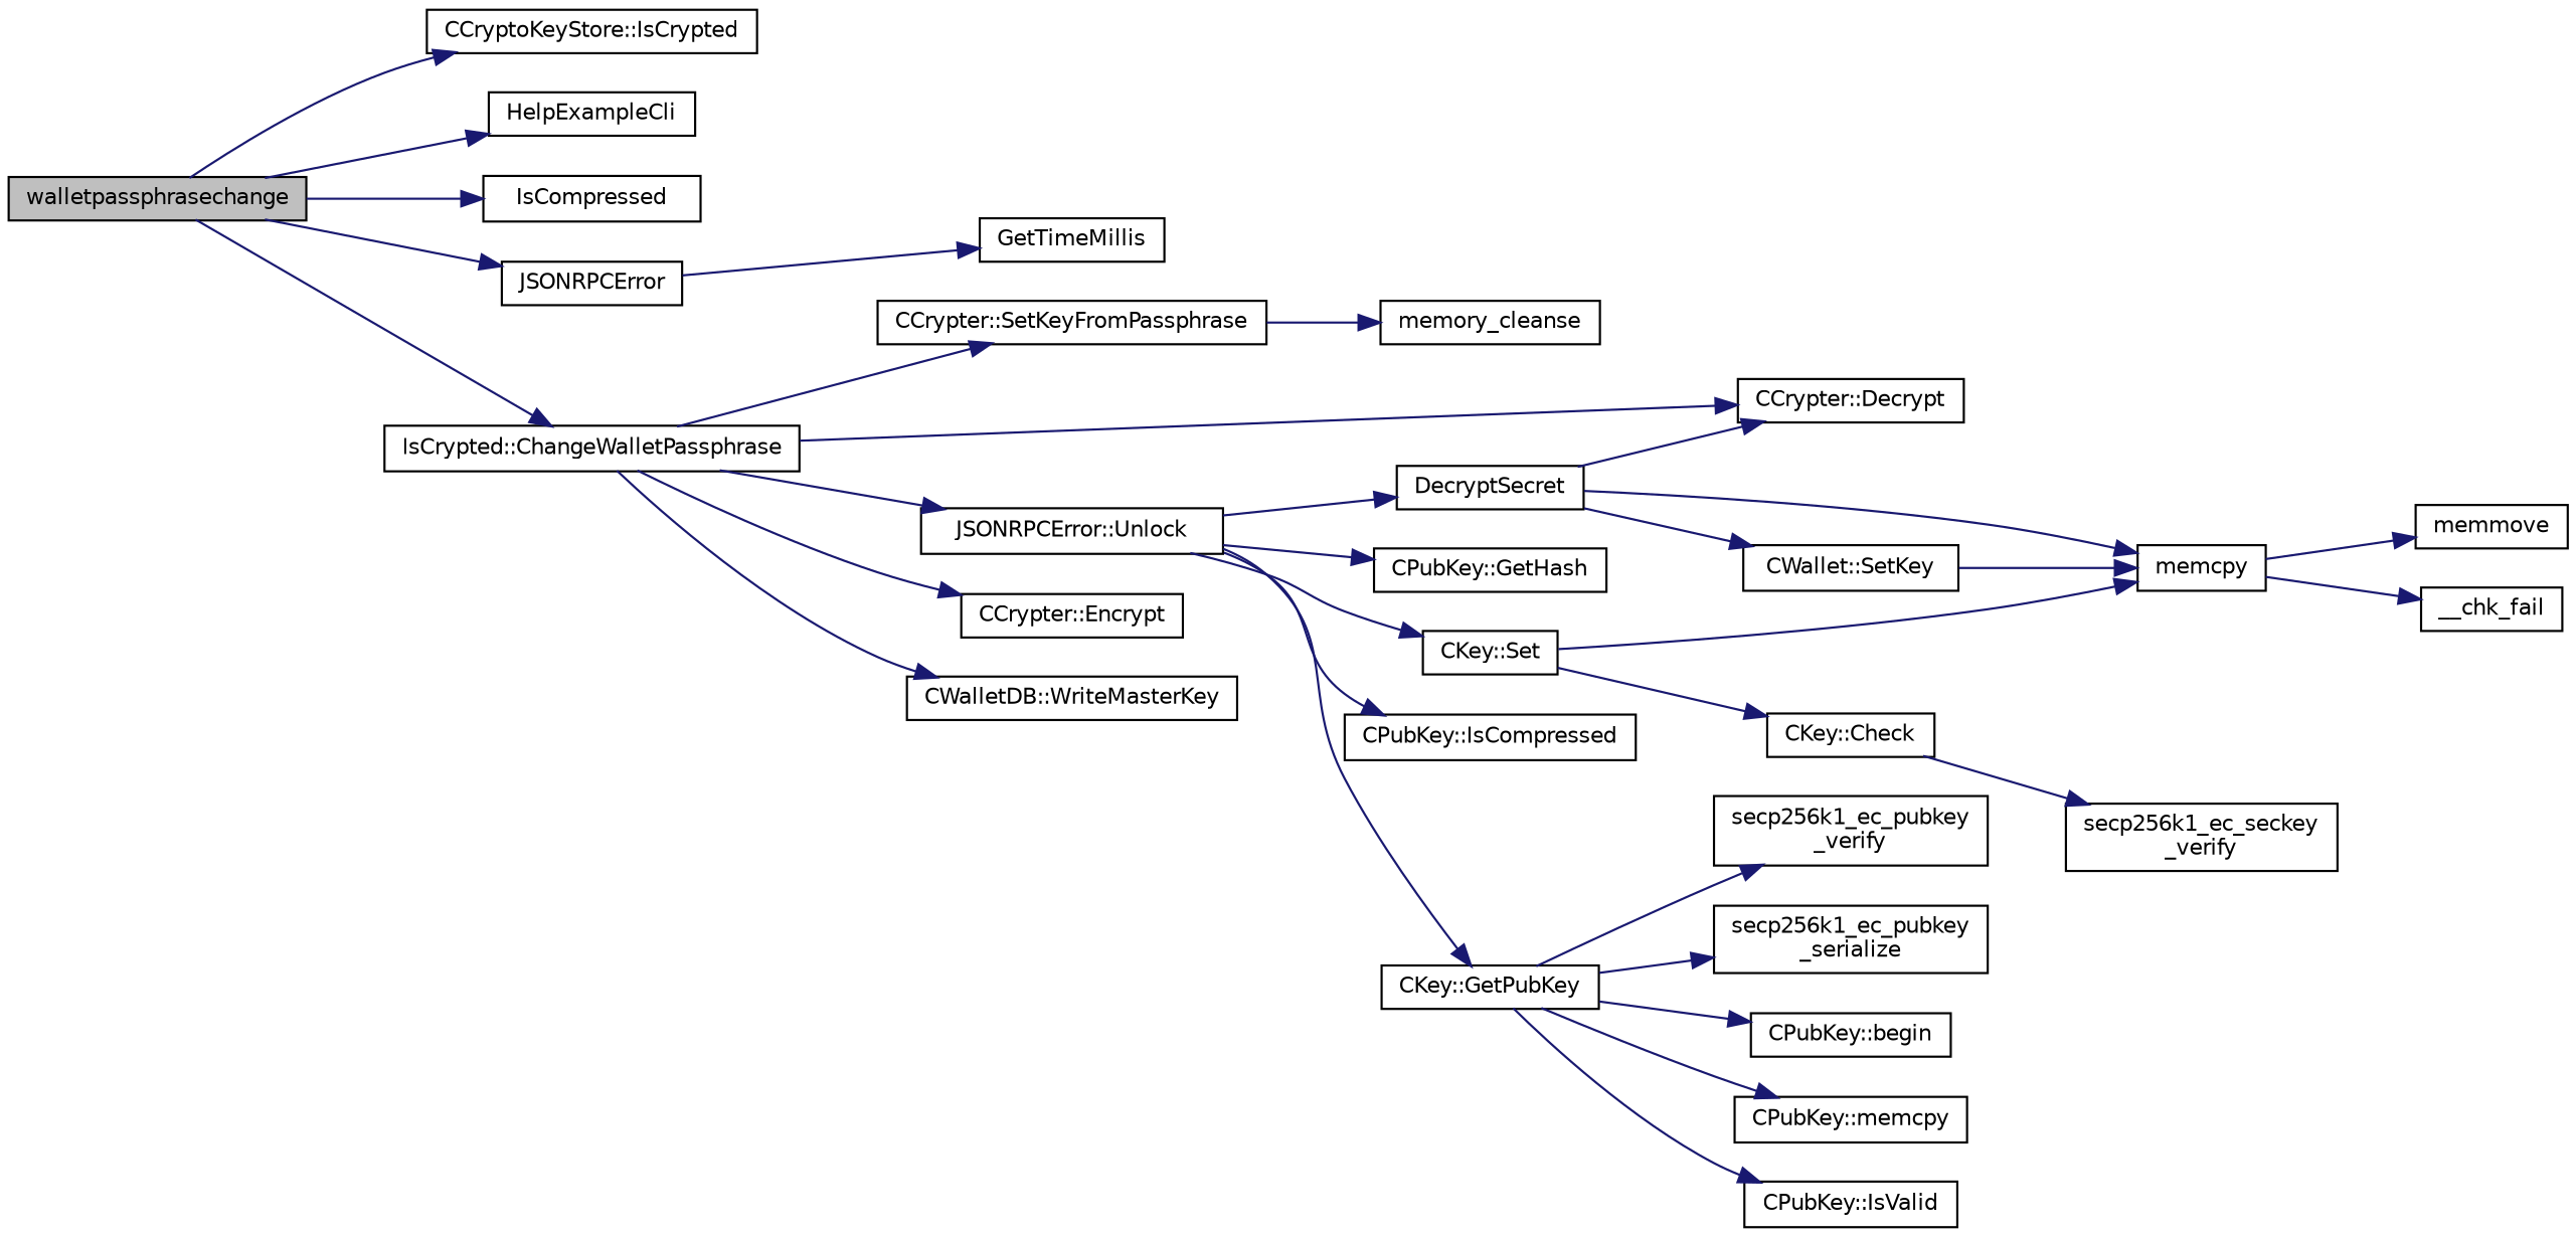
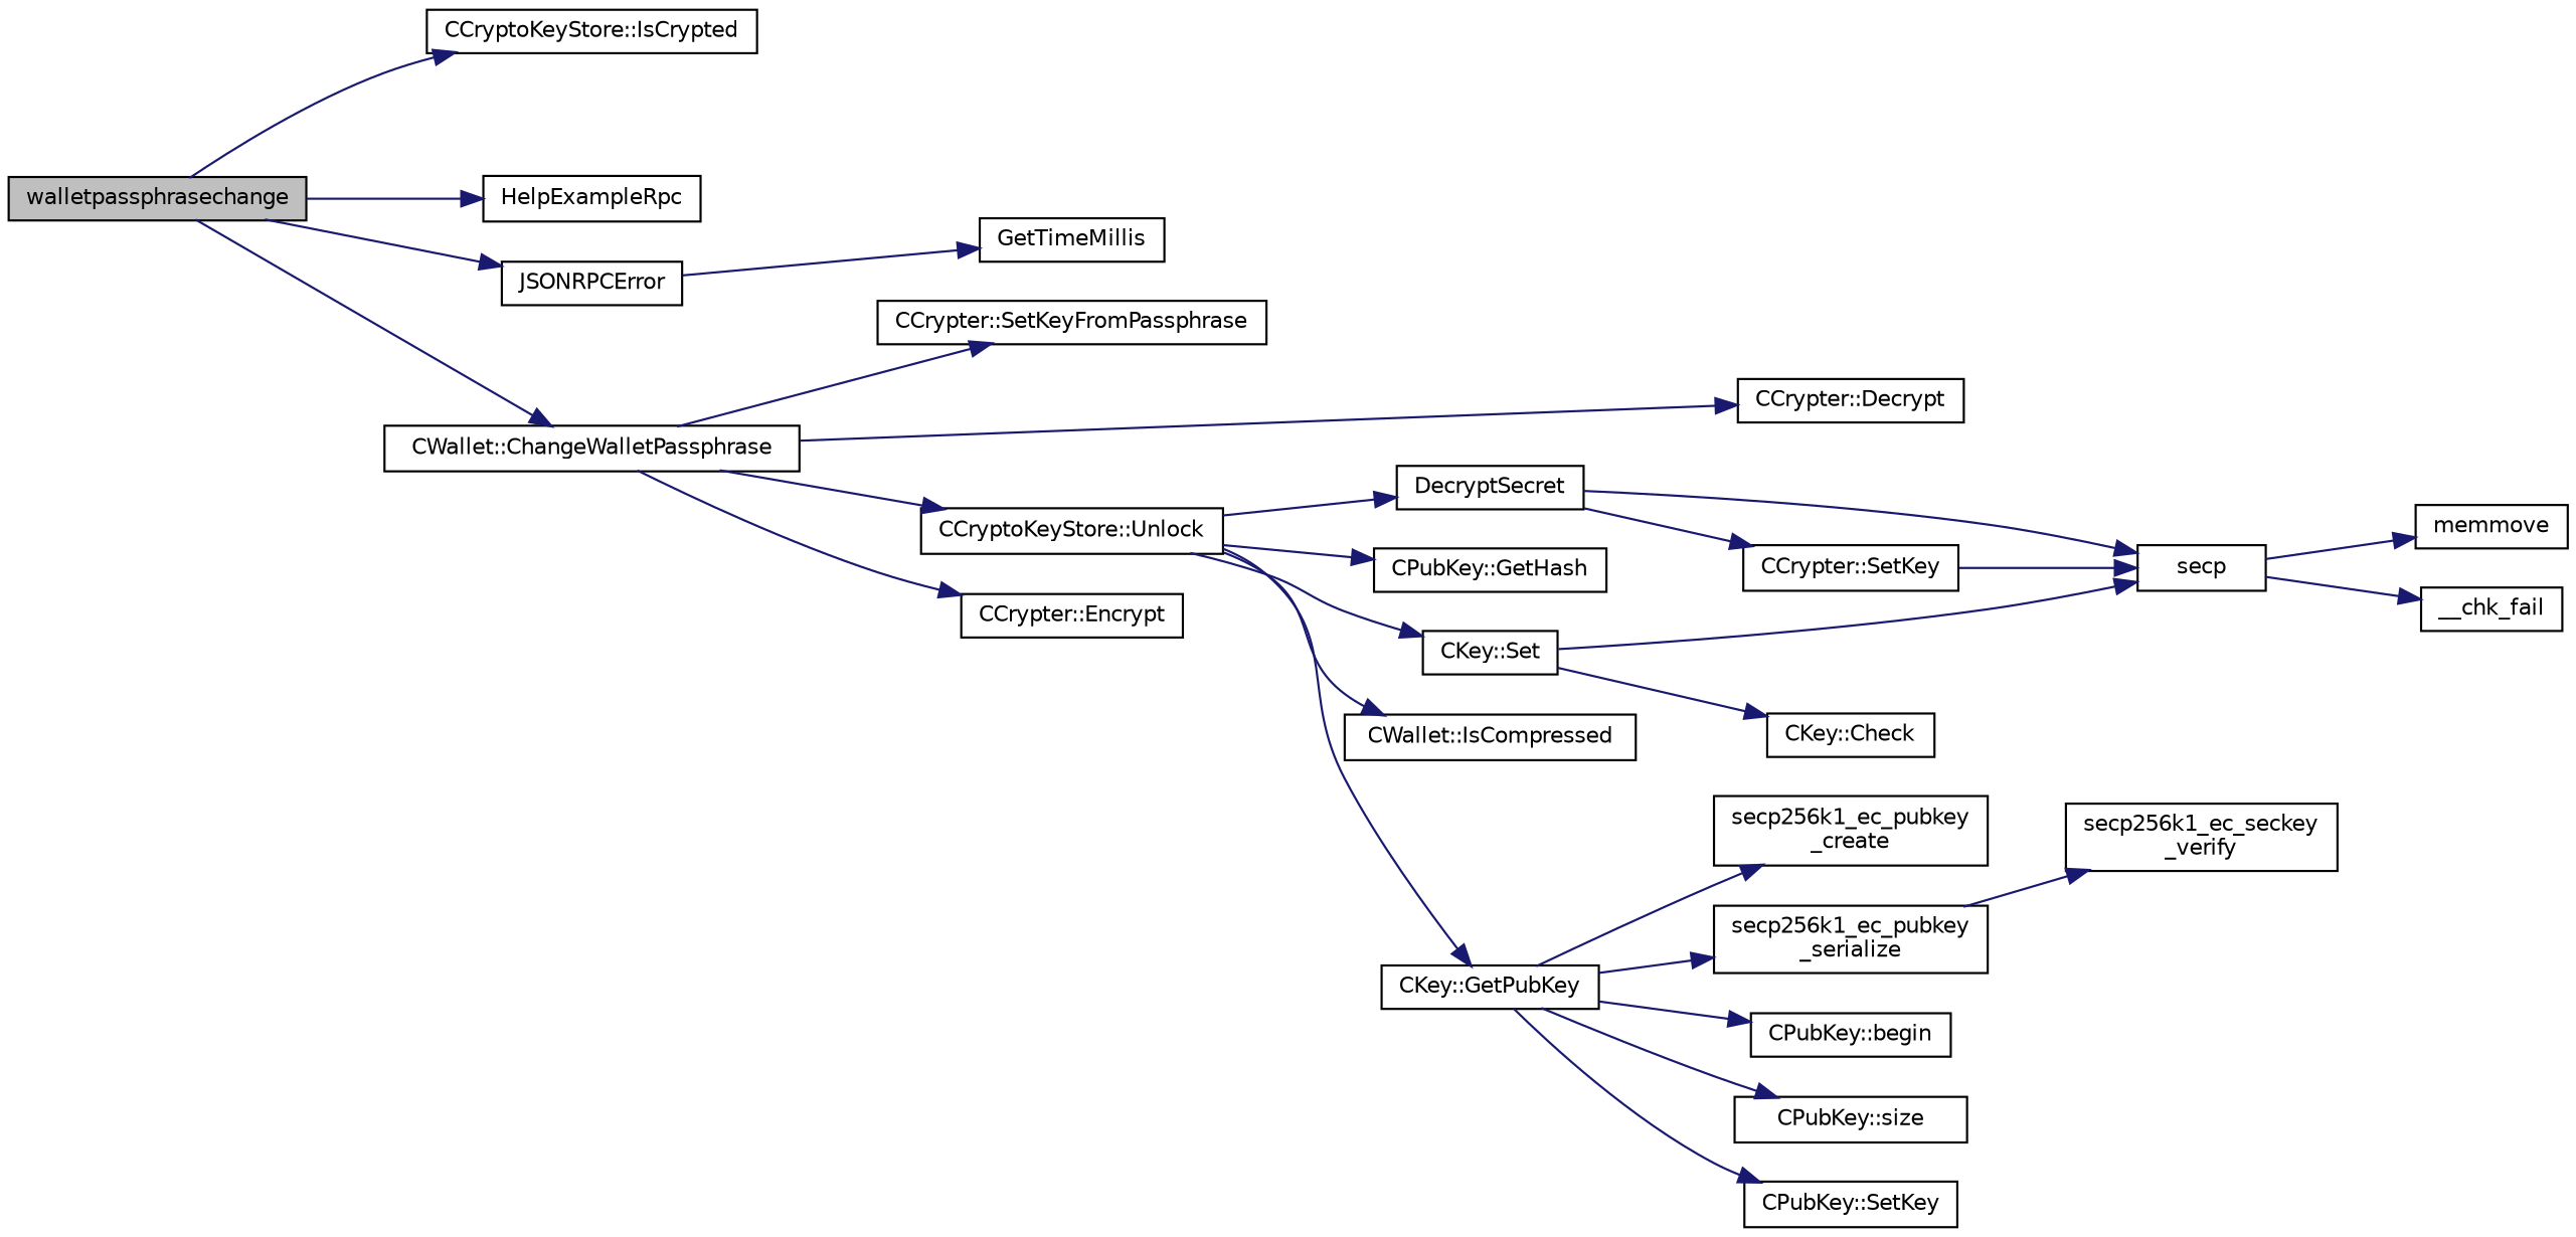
  digraph {
    rankdir=LR
    node [color=black fillcolor=white fontname=Helvetica fontsize=10 shape=record style=filled]
    edge [color=midnightblue fontname=Helvetica fontsize=10 labelfontname=Helvetica labelfontsize=10 style=solid]
    n1 [fillcolor=grey75 fontcolor=black height=0.2 label=walletpassphrasechange width=0.4]
    n2 [height=0.2 label="CCryptoKeyStore::IsCrypted" width=0.4]
-   n3 [height=0.2 label=HelpExampleCli width=0.4]
-   n4 [height=0.2 label=IsCompressed width=0.4]
+   n4 [height=0.2 label=HelpExampleRpc width=0.4]
    n5 [height=0.2 label=JSONRPCError width=0.4]
-   n6 [height=0.2 label="IsCrypted::ChangeWalletPassphrase" width=0.4]
+   n6 [height=0.2 label="CWallet::ChangeWalletPassphrase" width=0.4]
    n7 [height=0.2 label=GetTimeMillis width=0.4]
    n8 [height=0.2 label="CCrypter::SetKeyFromPassphrase" width=0.4]
    n9 [height=0.2 label="CCrypter::Decrypt" width=0.4]
-   n10 [height=0.2 label="JSONRPCError::Unlock" width=0.4]
+   n10 [height=0.2 label="CCryptoKeyStore::Unlock" width=0.4]
    n11 [height=0.2 label="CCrypter::Encrypt" width=0.4]
-   n12 [height=0.2 label="CWalletDB::WriteMasterKey" width=0.4]
-   n13 [height=0.2 label=memory_cleanse width=0.4]
    n14 [height=0.2 label=DecryptSecret width=0.4]
    n15 [height=0.2 label="CPubKey::GetHash" width=0.4]
    n16 [height=0.2 label="CKey::Set" width=0.4]
-   n17 [height=0.2 label="CPubKey::IsCompressed" width=0.4]
+   n17 [height=0.2 label="CWallet::IsCompressed" width=0.4]
    n18 [height=0.2 label="CKey::GetPubKey" width=0.4]
-   n19 [height=0.2 label=memcpy width=0.4]
-   n20 [height=0.2 label="CWallet::SetKey" width=0.4]
+   n19 [height=0.2 label=secp width=0.4]
+   n20 [height=0.2 label="CCrypter::SetKey" width=0.4]
    n21 [height=0.2 label="CKey::Check" width=0.4]
-   n22 [height=0.2 label="secp256k1_ec_pubkey\l_verify" width=0.4]
+   n22 [height=0.2 label="secp256k1_ec_pubkey\l_create" width=0.4]
    n23 [height=0.2 label="secp256k1_ec_pubkey\l_serialize" width=0.4]
    n24 [height=0.2 label="CPubKey::begin" width=0.4]
-   n25 [height=0.2 label="CPubKey::memcpy" width=0.4]
-   n26 [height=0.2 label="CPubKey::IsValid" width=0.4]
+   n25 [height=0.2 label="CPubKey::size" width=0.4]
+   n26 [height=0.2 label="CPubKey::SetKey" width=0.4]
    n27 [height=0.2 label=memmove width=0.4]
    n28 [height=0.2 label=__chk_fail width=0.4]
    n29 [height=0.2 label="secp256k1_ec_seckey\l_verify" width=0.4]
    n1 -> n2
-   n1 -> n3
    n1 -> n4
    n1 -> n5
    n1 -> n6
    n5 -> n7
    n6 -> n8
    n6 -> n9
    n6 -> n10
    n6 -> n11
-   n6 -> n12
-   n8 -> n13
    n10 -> n14
    n10 -> n15
    n10 -> n16
    n10 -> n17
    n10 -> n18
-   n14 -> n9
    n14 -> n19
    n14 -> n20
    n16 -> n19
    n16 -> n21
    n18 -> n22
    n18 -> n23
    n18 -> n24
    n18 -> n25
    n18 -> n26
    n19 -> n27
    n19 -> n28
    n20 -> n19
-   n21 -> n29
+   n23 -> n29
  }
